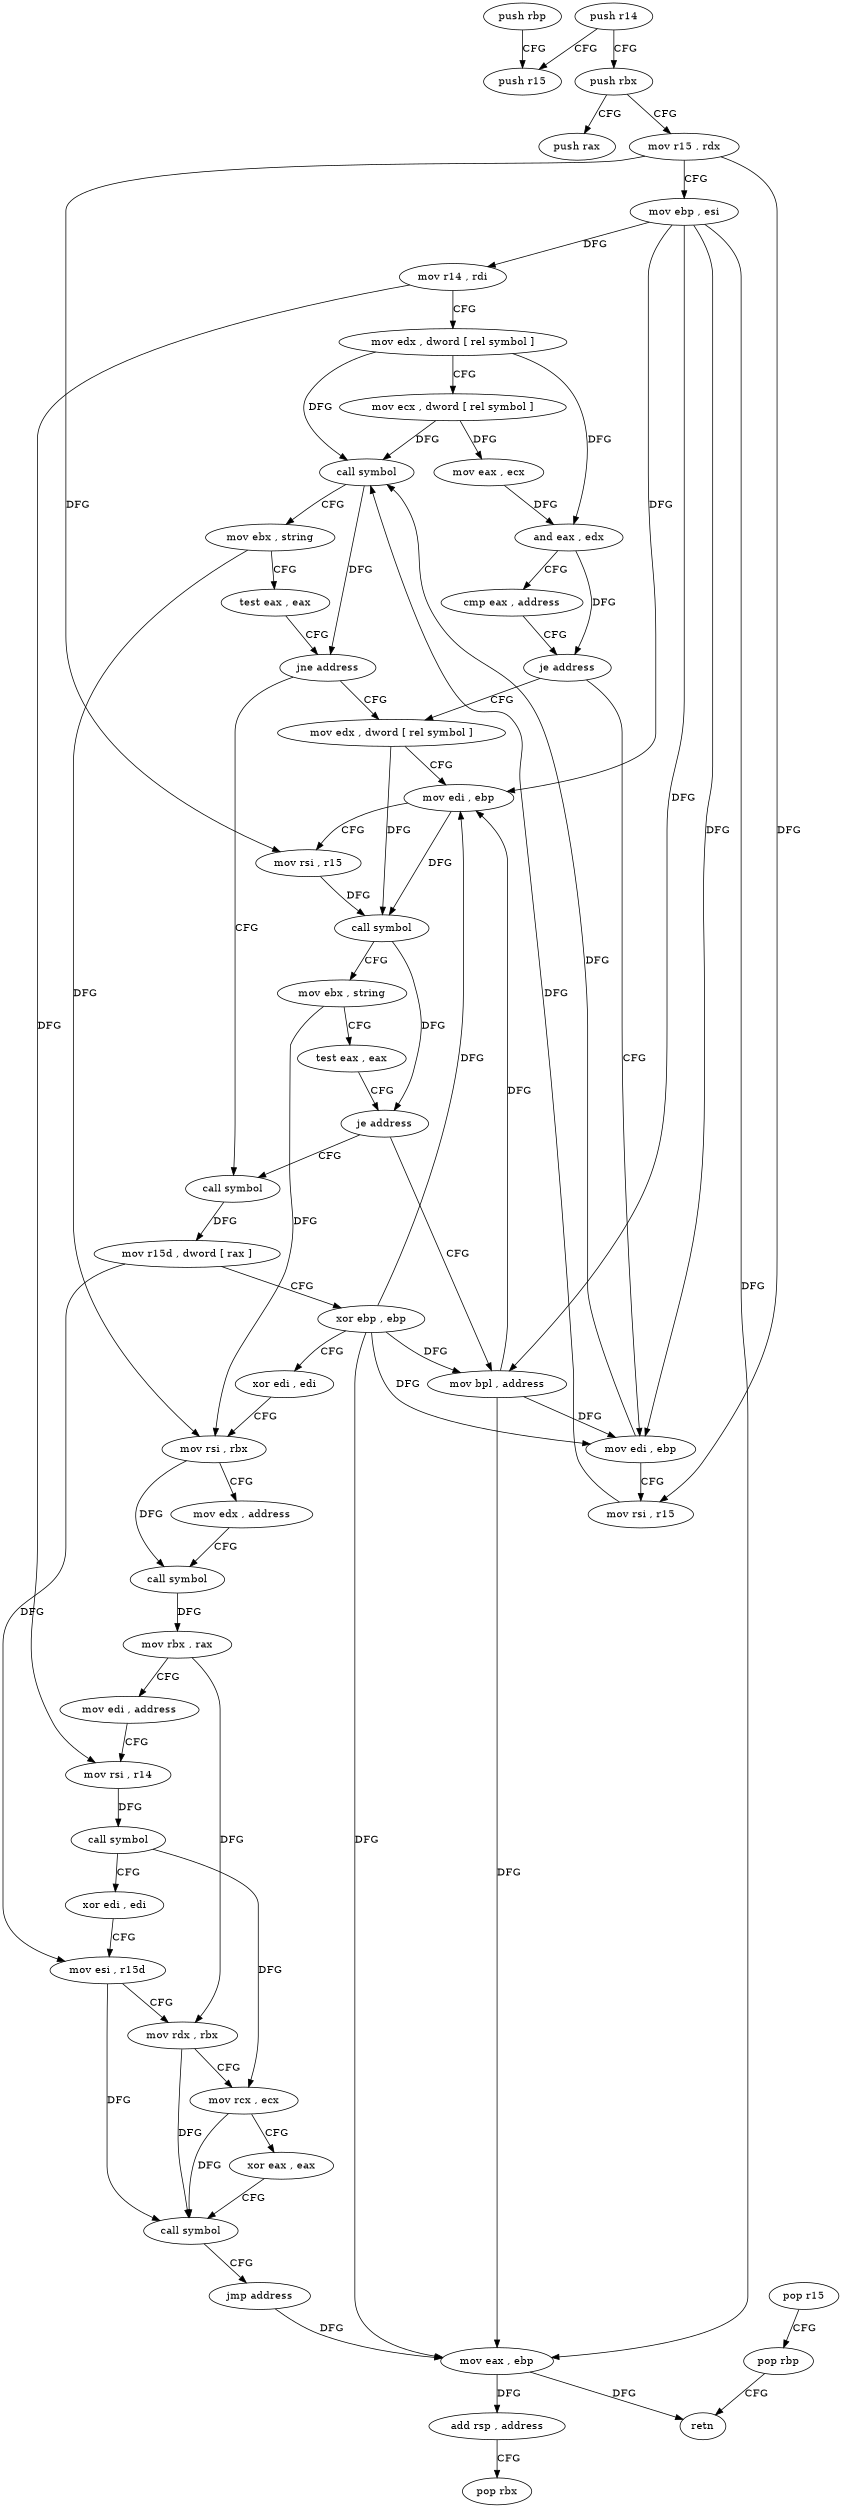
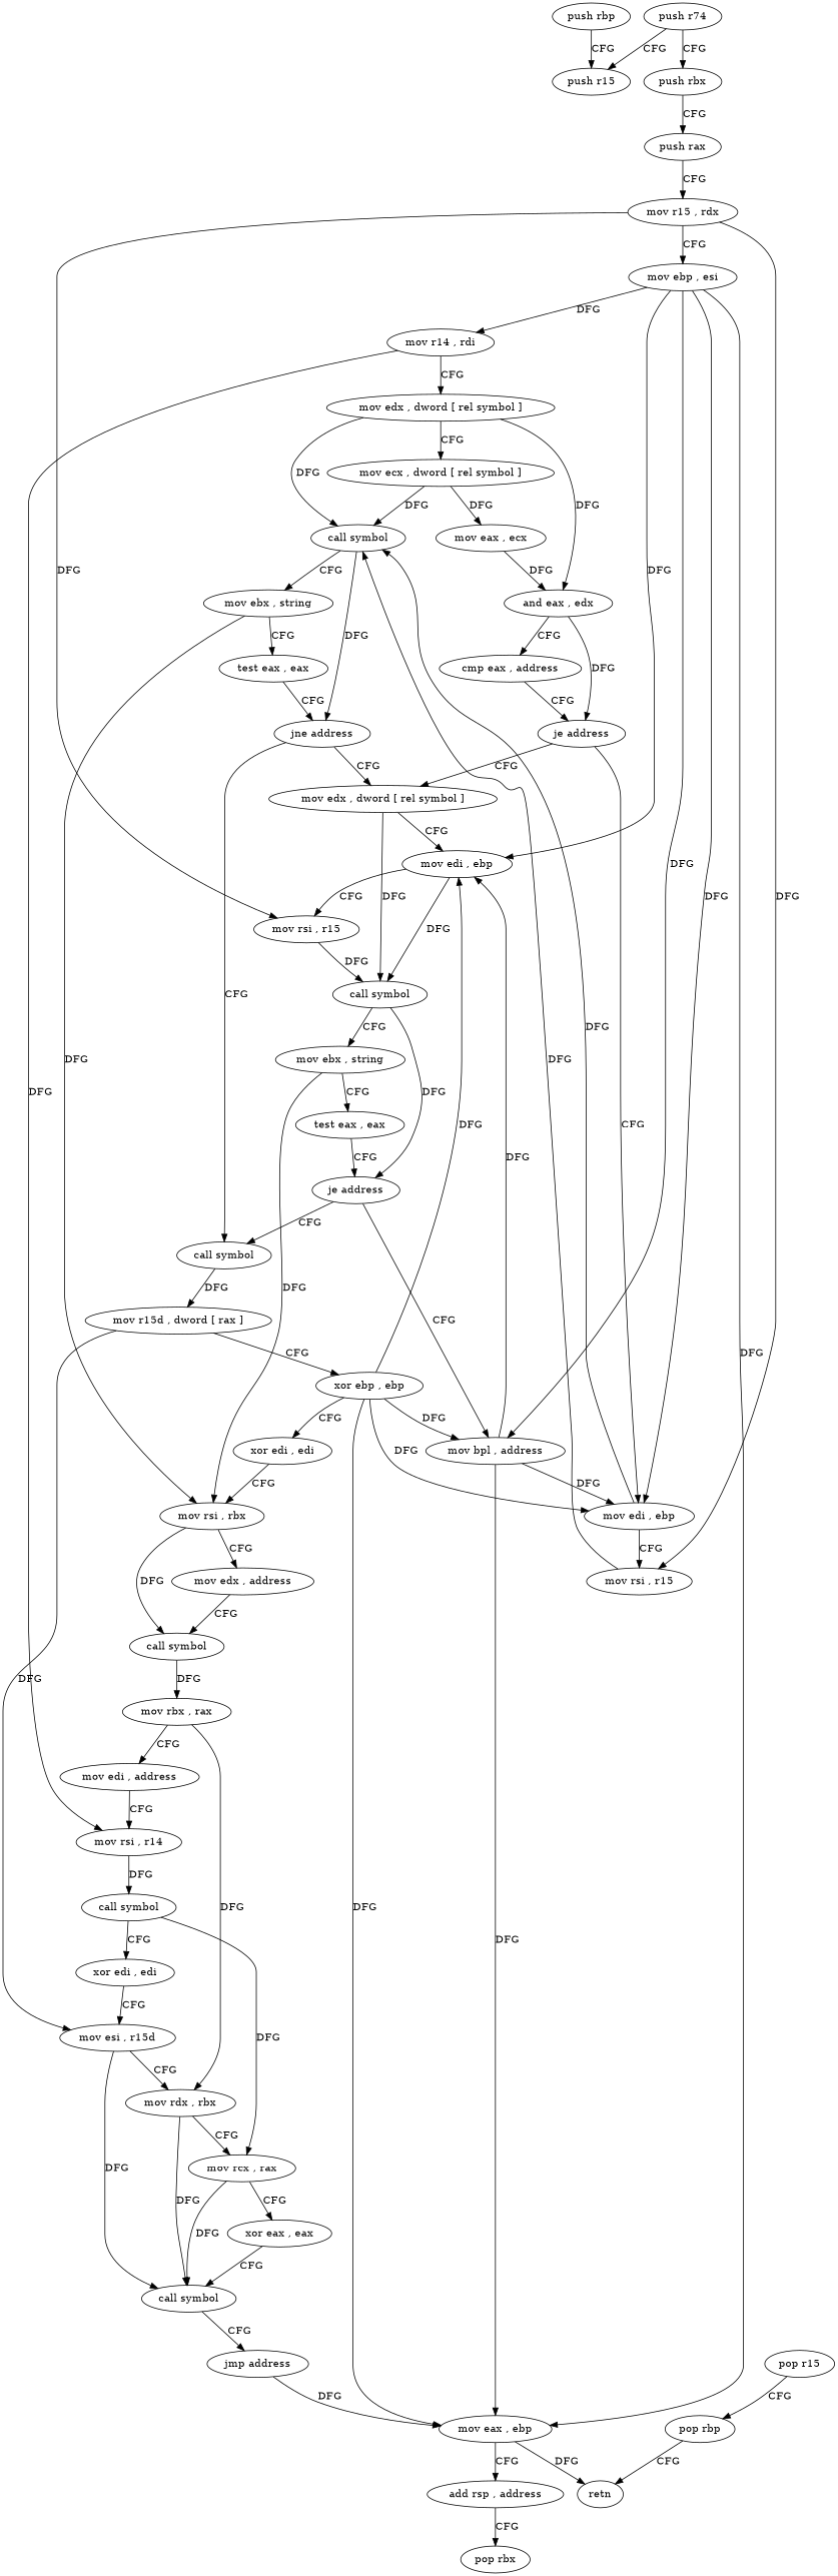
  digraph {
    n1 [label="push rbp"]
    n2 [label="push r15"]
-   n3 [label="push r14"]
+   n3 [label="push r74"]
    n4 [label="push rbx"]
    n5 [label="push rax"]
    n6 [label="mov r15 , rdx"]
    n7 [label="mov ebp , esi"]
    n8 [label="mov rsi , r15"]
    n9 [label="mov rsi , r15"]
    n10 [label="mov r14 , rdi"]
    n11 [label="mov edi , ebp"]
    n12 [label="mov edi , ebp"]
    n13 [label="mov bpl , address"]
    n14 [label="mov eax , ebp"]
    n15 [label="call symbol"]
    n16 [label="call symbol"]
    n17 [label="mov edx , dword [ rel symbol ]"]
    n18 [label="mov rsi , r14"]
    n19 [label="add rsp , address"]
    n20 [label=retn]
    n21 [label="mov ecx , dword [ rel symbol ]"]
    n22 [label="and eax , edx"]
    n23 [label="call symbol"]
    n24 [label="mov eax , ecx"]
    n25 [label="cmp eax , address"]
    n26 [label="je address"]
    n27 [label="mov ebx , string"]
    n28 [label="jne address"]
    n29 [label="mov edx , dword [ rel symbol ]"]
    n30 [label="mov ebx , string"]
    n31 [label="je address"]
    n32 [label="test eax , eax"]
    n33 [label="mov rsi , rbx"]
    n34 [label="call symbol"]
    n35 [label="mov edx , address"]
    n36 [label="call symbol"]
    n37 [label="mov r15d , dword [ rax ]"]
    n38 [label="xor ebp , ebp"]
    n39 [label="mov esi , r15d"]
    n40 [label="test eax , eax"]
    n41 [label="pop rbx"]
    n42 [label="xor edi , edi"]
    n43 [label="mov rdx , rbx"]
    n44 [label="call symbol"]
    n45 [label="mov rbx , rax"]
    n46 [label="mov edi , address"]
-   n47 [label="mov rcx , ecx"]
+   n47 [label="mov rcx , rax"]
    n48 [label="xor edi , edi"]
    n49 [label="xor eax , eax"]
    n50 [label="jmp address"]
    n51 [label="pop r15"]
    n52 [label="pop rbp"]
    n1 -> n2 [label=CFG]
    n3 -> n2 [label=CFG]
    n3 -> n4 [label=CFG]
    n4 -> n5 [label=CFG]
-   n4 -> n6 [label=CFG]
+   n5 -> n6 [label=CFG]
    n6 -> n7 [label=CFG]
    n6 -> n8 [label=DFG]
    n6 -> n9 [label=DFG]
    n7 -> n10 [label=DFG]
    n7 -> n11 [label=DFG]
    n7 -> n12 [label=DFG]
    n7 -> n13 [label=DFG]
    n7 -> n14 [label=DFG]
    n8 -> n15 [label=DFG]
    n9 -> n16 [label=DFG]
    n10 -> n17 [label=CFG]
    n10 -> n18 [label=DFG]
    n11 -> n9 [label=CFG]
    n11 -> n16 [label=DFG]
    n12 -> n8 [label=CFG]
    n12 -> n15 [label=DFG]
    n13 -> n11 [label=DFG]
    n13 -> n12 [label=DFG]
    n13 -> n14 [label=DFG]
-   n14 -> n19 [label=DFG]
+   n14 -> n19 [label=CFG]
    n14 -> n20 [label=DFG]
    n15 -> n30 [label=CFG]
    n15 -> n31 [label=DFG]
    n16 -> n27 [label=CFG]
    n16 -> n28 [label=DFG]
    n17 -> n16 [label=DFG]
    n17 -> n21 [label=CFG]
    n17 -> n22 [label=DFG]
    n18 -> n23 [label=DFG]
    n19 -> n41 [label=CFG]
    n21 -> n16 [label=DFG]
    n21 -> n24 [label=DFG]
    n22 -> n25 [label=CFG]
    n22 -> n26 [label=DFG]
    n23 -> n47 [label=DFG]
    n23 -> n48 [label=CFG]
    n24 -> n22 [label=DFG]
    n25 -> n26 [label=CFG]
    n26 -> n11 [label=CFG]
    n26 -> n29 [label=CFG]
    n27 -> n33 [label=DFG]
    n27 -> n40 [label=CFG]
    n28 -> n29 [label=CFG]
    n28 -> n34 [label=CFG]
    n29 -> n12 [label=CFG]
    n29 -> n15 [label=DFG]
    n30 -> n32 [label=CFG]
    n30 -> n33 [label=DFG]
    n31 -> n13 [label=CFG]
    n31 -> n34 [label=CFG]
    n32 -> n31 [label=CFG]
    n33 -> n35 [label=CFG]
    n33 -> n36 [label=DFG]
    n34 -> n37 [label=DFG]
    n35 -> n36 [label=CFG]
    n36 -> n45 [label=DFG]
    n37 -> n38 [label=CFG]
    n37 -> n39 [label=DFG]
    n38 -> n11 [label=DFG]
    n38 -> n12 [label=DFG]
    n38 -> n13 [label=DFG]
    n38 -> n14 [label=DFG]
    n38 -> n42 [label=CFG]
    n39 -> n43 [label=CFG]
    n39 -> n44 [label=DFG]
    n40 -> n28 [label=CFG]
    n42 -> n33 [label=CFG]
    n43 -> n44 [label=DFG]
    n43 -> n47 [label=CFG]
    n44 -> n50 [label=CFG]
    n45 -> n43 [label=DFG]
    n45 -> n46 [label=CFG]
    n46 -> n18 [label=CFG]
    n47 -> n44 [label=DFG]
    n47 -> n49 [label=CFG]
    n48 -> n39 [label=CFG]
    n49 -> n44 [label=CFG]
    n50 -> n14 [label=DFG]
    n51 -> n52 [label=CFG]
    n52 -> n20 [label=CFG]
  }
